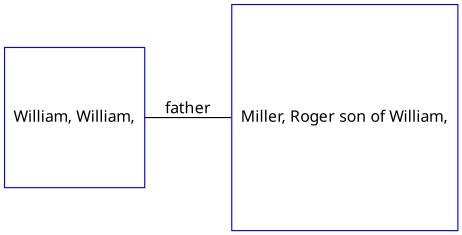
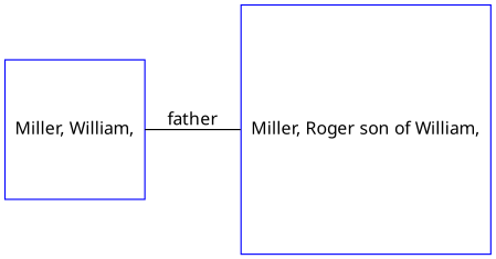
  digraph {
    rankdir=LR
    fontname="Noto Sans"
    node [color=blue regular=1 shape=box fontname="Noto Sans"]
    n1 [label="Miller, Roger son of William,"]
-   n2 [label="William, William,"]
+   n2 [label="Miller, William,"]
    n2 -> n1 [arrowsize=0.0 dir=none label=father fontname="Noto Sans"]
  }
